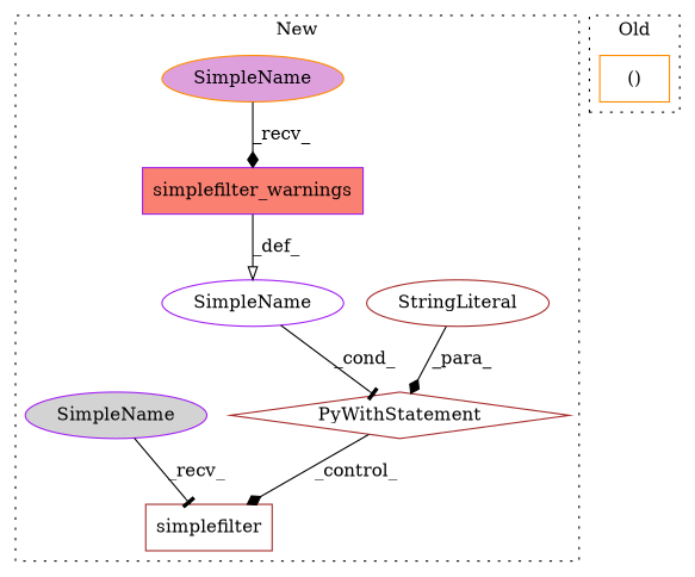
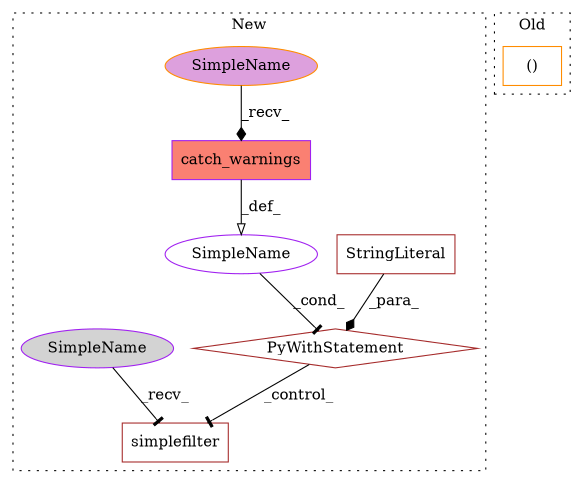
  digraph {
    node [a=42 color=brown fillcolor=white l=8 shape=ellipse style=filled]
    edge [arrowhead=diamond]
    n1 [a=32 l="13,1" label=simplefilter s="1245,1280" shape=box]
-   n2 [a=45 label=StringLiteral s=1258]
+   n2 [a=45 label=StringLiteral s=1258 shape=box]
    n3 [color=purple label=SimpleName l=""]
    n4 [a=104 l="10,2" label=PyWithStatement s="1191,1226" shape=diamond]
-   n5 [a=32 color=purple fillcolor=salmon l=16 label=simplefilter_warnings s=1210 shape=box]
+   n5 [a=32 color=purple fillcolor=salmon l=16 label=catch_warnings s=1210 shape=box]
    n6 [color=darkorange fillcolor=plum label=SimpleName s=1201]
    n7 [color=purple fillcolor=lightgrey label=SimpleName s=1236]
    n8 [a=106 color=darkorange l=64 label="()" s=740 shape=box]
    subgraph cluster_1 {
      label=New
      style=dotted
      n1
      n2
      n3
      n4
      n5
      n6
      n7
    }
    subgraph cluster_2 {
      label=Old
      style=dotted
      n8
    }
    n2 -> n4 [label=_para_]
    n3 -> n4 [arrowhead=tee label=_cond_]
-   n4 -> n1 [label=_control_]
+   n4 -> n1 [arrowhead=tee label=_control_]
    n5 -> n3 [arrowhead=onormal label=_def_]
    n6 -> n5 [label=_recv_]
    n7 -> n1 [arrowhead=tee label=_recv_]
  }
